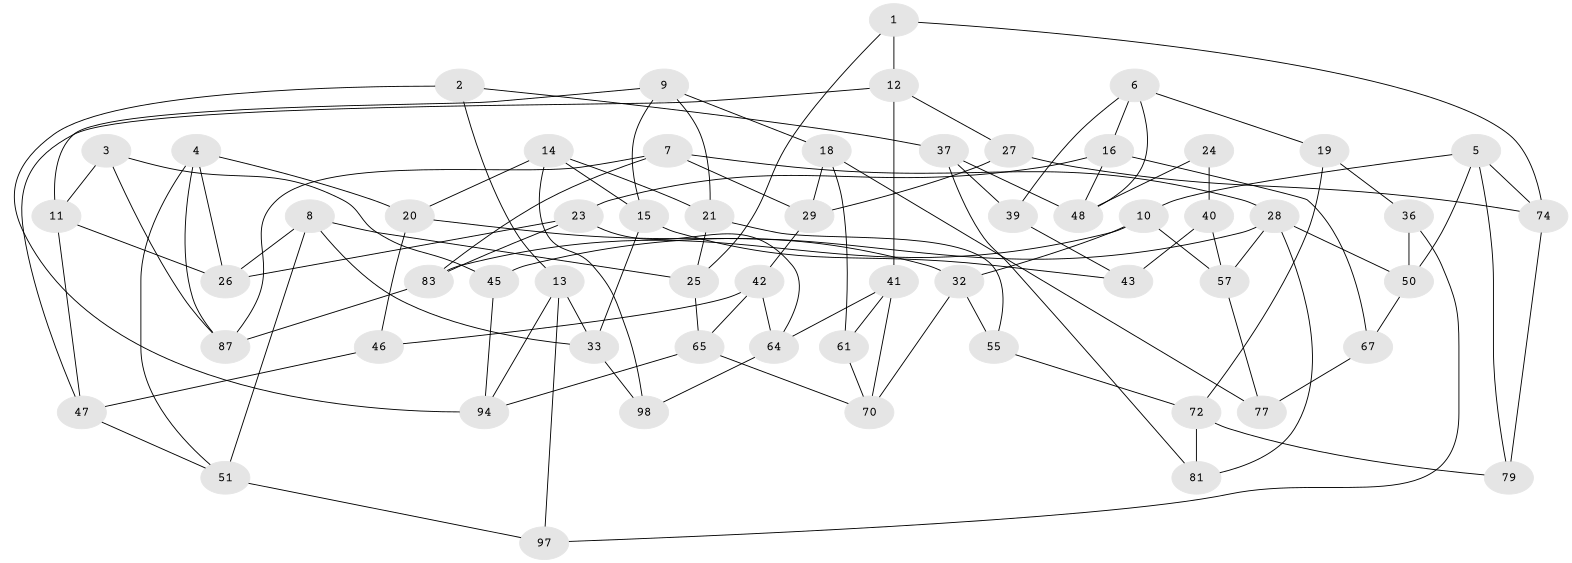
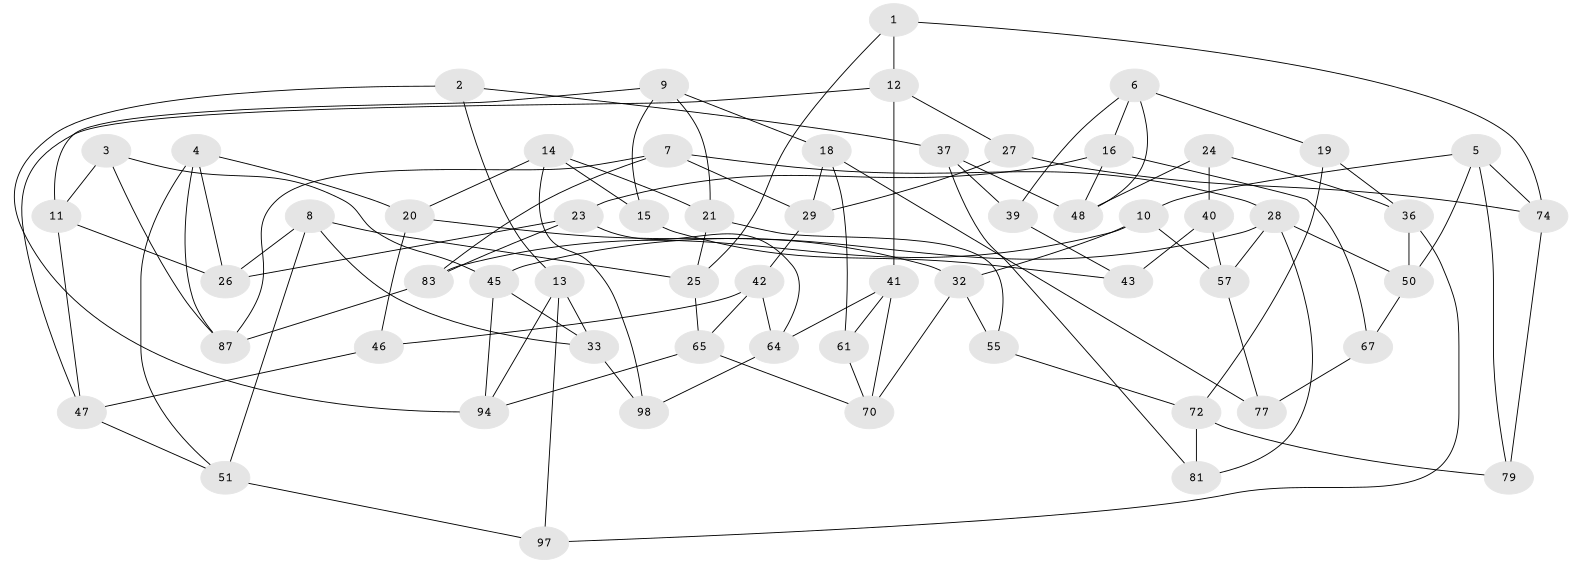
  graph {
    fontname="Courier Prime"
    node [color=gray90 fontname="Courier Prime" style=filled]
    edge [fontname="Courier Prime"]
    12 [super="+52"]
    47 [super="+54"]
    27
    41 [super="+49"]
    1
    25 [super="+100"]
    74 [super="+79"]
    65 [super="+69"]
    n9 [label=79]
    13 [super="+62"]
    94 [super="+96"]
    33 [super="+71"]
    97
    2
    37 [super="+78"]
    39
    48 [super="+90"]
    81
    11 [super="+30"]
    26 [super="+35"]
    3
    45
    87 [super="+92"]
    4 [super="+56"]
    20 [super="+82"]
    51 [super="+84"]
    32 [super="+99"]
    46
    5 [super="+85"]
    10 [super="+73"]
    50 [super="+68"]
    83 [super="+88"]
    57 [super="+58"]
    67
    6 [super="+53"]
    16 [super="+63"]
    19
    23 [super="+38"]
    36 [super="+80"]
    72 [super="+76"]
    43
    7 [super="+60"]
    28 [super="+93"]
    29 [super="+31"]
    42 [super="+59"]
    8 [super="+44"]
    98
    9 [super="+34"]
    15 [super="+22"]
    18 [super="+86"]
    21 [super="+91"]
    61
    77
    55
    70 [super="+95"]
    64 [super="+75"]
    14 [super="+17"]
    24
    40 [super="+66"]
    12 -- 47
    12 -- 27
    12 -- 41
    47 -- 51
    27 -- 74
    27 -- 29
    41 -- 61
    41 -- 70
    41 -- 64
    1 -- 12
    1 -- 25
    1 -- 74
    25 -- 65
    74 -- n9
    65 -- 94
    65 -- 70
    13 -- 94
    13 -- 33
    13 -- 97
    33 -- 98
    2 -- 13
    2 -- 94
    2 -- 37
    37 -- 39
    37 -- 48
    37 -- 81
    39 -- 43
    11 -- 47
    11 -- 26
    3 -- 11
    3 -- 45
    3 -- 87
    45 -- 94
    4 -- 26
    4 -- 87
    4 -- 20
    4 -- 51
    20 -- 32
    20 -- 46
    51 -- 97
    32 -- 55
    32 -- 70
    46 -- 47
    5 -- 74
    5 -- n9
    5 -- 10
    5 -- 50
    10 -- 32
    10 -- 83
    10 -- 57
    50 -- 67
    83 -- 87
    57 -- 77
    67 -- 77
    6 -- 39
    6 -- 48
    6 -- 16
    6 -- 19
    16 -- 48
    16 -- 67
    16 -- 23
    19 -- 36
    19 -- 72
    23 -- 26
    23 -- 83
    23 -- 64
    36 -- 97
    36 -- 50
    72 -- n9
    72 -- 81
    7 -- 87
    7 -- 83
    7 -- 28
    7 -- 29
    28 -- 81
    28 -- 45
    28 -- 50
    28 -- 57
    29 -- 42
    42 -- 65
    42 -- 46
    42 -- 64
    8 -- 25
    8 -- 33
    8 -- 26
    8 -- 51
    9 -- 11
    9 -- 15
    9 -- 18
    9 -- 21
-   15 -- 33
+   45 -- 33
    15 -- 43
    18 -- 29
    18 -- 61
    18 -- 77
    21 -- 25
    21 -- 55
    61 -- 70
    55 -- 72
    64 -- 98
    14 -- 20
    14 -- 98
    14 -- 15
    14 -- 21
    24 -- 48
+   24 -- 36
    24 -- 40
    40 -- 57
    40 -- 43
  }
